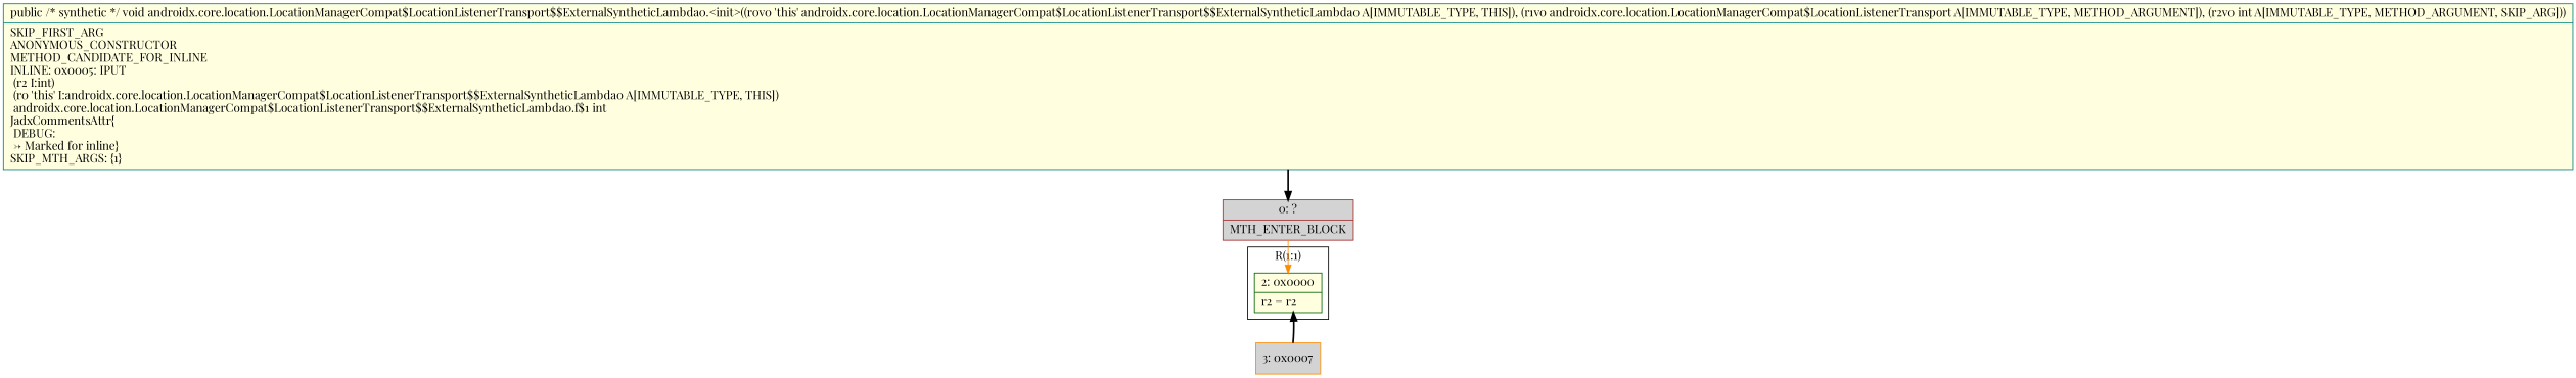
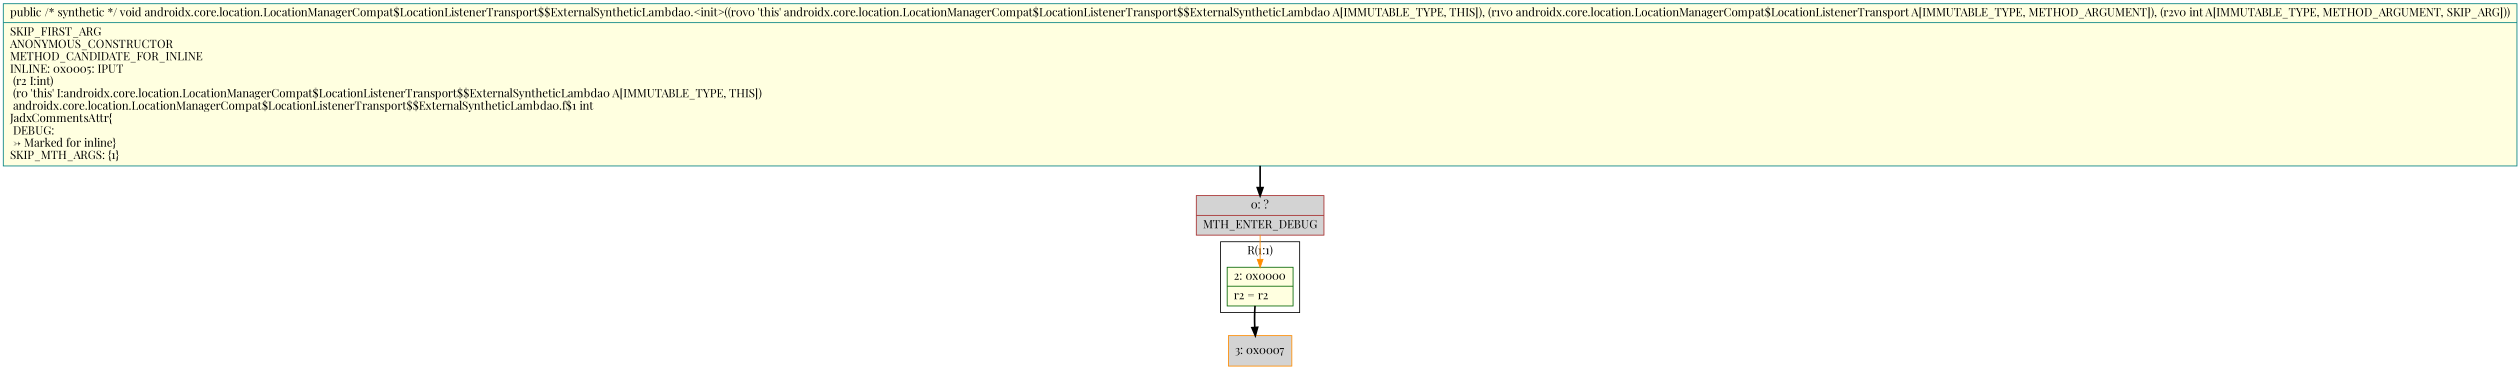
  digraph {
    fontname="Playfair Display"
    node [fillcolor=lightyellow fontname="Playfair Display" shape=record style=filled]
    edge [color=black fontname="Playfair Display" style=bold]
    n1 [color=darkgreen label="{2\:\ 0x0000|r2 = r2\l}"]
    n2 [color=darkorange fillcolor=lightgrey label="{3\:\ 0x0007}"]
-   n3 [color=brown fillcolor=lightgrey label="{0\:\ ?|MTH_ENTER_BLOCK\l}"]
+   n3 [color=brown fillcolor=lightgrey label="{0\:\ ?|MTH_ENTER_DEBUG\l}"]
    n4 [color=teal label="{public \/* synthetic *\/ void androidx.core.location.LocationManagerCompat$LocationListenerTransport$$ExternalSyntheticLambda0.\<init\>((r0v0 'this' androidx.core.location.LocationManagerCompat$LocationListenerTransport$$ExternalSyntheticLambda0 A[IMMUTABLE_TYPE, THIS]), (r1v0 androidx.core.location.LocationManagerCompat$LocationListenerTransport A[IMMUTABLE_TYPE, METHOD_ARGUMENT]), (r2v0 int A[IMMUTABLE_TYPE, METHOD_ARGUMENT, SKIP_ARG]))  | SKIP_FIRST_ARG\lANONYMOUS_CONSTRUCTOR\lMETHOD_CANDIDATE_FOR_INLINE\lINLINE: 0x0005: IPUT  \l  (r2 I:int)\l  (r0 'this' I:androidx.core.location.LocationManagerCompat$LocationListenerTransport$$ExternalSyntheticLambda0 A[IMMUTABLE_TYPE, THIS])\l androidx.core.location.LocationManagerCompat$LocationListenerTransport$$ExternalSyntheticLambda0.f$1 int\lJadxCommentsAttr\{\l DEBUG: \l \-\> Marked for inline\}\lSKIP_MTH_ARGS: \{1\}\l}"]
    subgraph cluster_1 {
      label="R(1:1)"
      n1
    }
-   n2 -> n1
+   n1 -> n2
    n3 -> n1 [color=darkorange style=solid]
    n4 -> n3
  }
